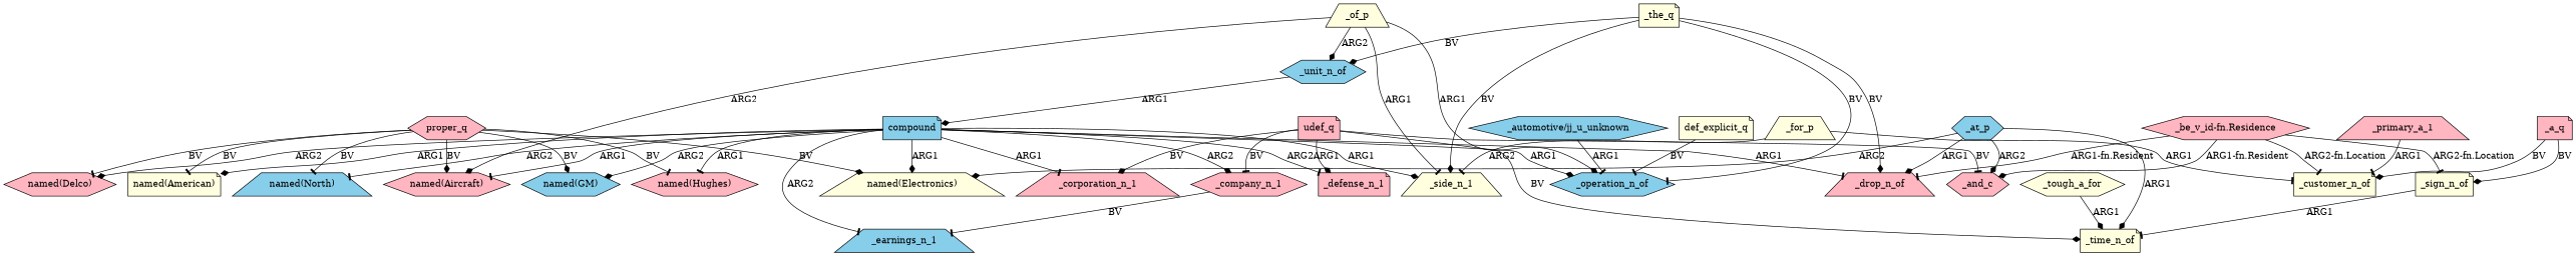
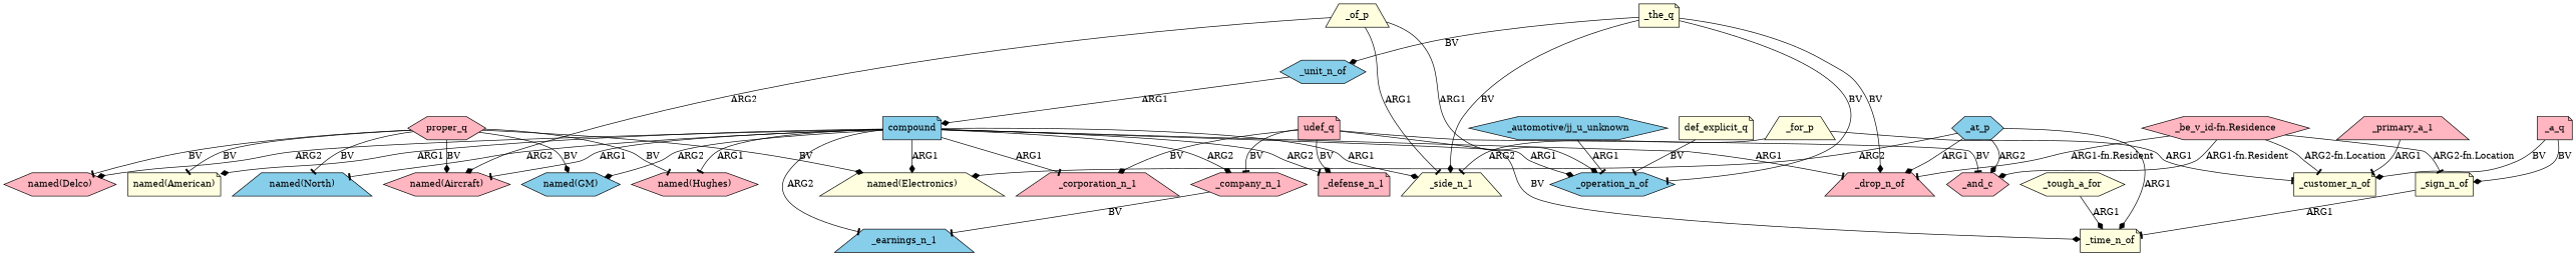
  digraph {
    node [fillcolor=lightpink shape=hexagon style=filled]
    edge [arrowhead=diamond]
    "named(Electronics)" [fillcolor=lightyellow shape=trapezium]
    proper_q
    "named(North)" [fillcolor=skyblue shape=trapezium]
    "named(Aircraft)"
    "named(GM)" [fillcolor=skyblue]
    "named(Hughes)"
    "named(Delco)"
    "named(American)" [fillcolor=lightyellow shape=note]
    "_be_v_id-fn.Residence"
    _and_c
    _sign_n_of [fillcolor=lightyellow shape=note]
    _customer_n_of [fillcolor=lightyellow shape=note]
    _drop_n_of [shape=trapezium]
    _time_n_of [fillcolor=lightyellow shape=note]
    udef_q [shape=note]
    _company_n_1
    _defense_n_1 [shape=note]
    _corporation_n_1 [shape=trapezium]
    _earnings_n_1 [fillcolor=skyblue shape=trapezium]
    compound [fillcolor=skyblue shape=note]
    _operation_n_of [fillcolor=skyblue]
    _side_n_1 [fillcolor=lightyellow shape=trapezium]
    _unit_n_of [fillcolor=skyblue]
    _at_p [fillcolor=skyblue]
    _for_p [fillcolor=lightyellow shape=trapezium]
    _a_q [shape=note]
    _the_q [fillcolor=lightyellow shape=note]
    _of_p [fillcolor=lightyellow shape=trapezium]
    "_automotive/jj_u_unknown" [fillcolor=skyblue]
    _primary_a_1 [shape=trapezium]
    _tough_a_for [fillcolor=lightyellow]
    def_explicit_q [fillcolor=lightyellow shape=note]
    proper_q -> "named(Electronics)" [label=BV]
    proper_q -> "named(North)" [arrowhead=tee label=BV]
    proper_q -> "named(Aircraft)" [label=BV]
    proper_q -> "named(GM)" [label=BV]
    proper_q -> "named(Hughes)" [arrowhead=tee label=BV]
    proper_q -> "named(Delco)" [arrowhead=tee label=BV]
    proper_q -> "named(American)" [arrowhead=tee label=BV]
    "_be_v_id-fn.Residence" -> _and_c [label="ARG1-fn.Resident"]
    "_be_v_id-fn.Residence" -> _sign_n_of [arrowhead=tee label="ARG2-fn.Location"]
    "_be_v_id-fn.Residence" -> _customer_n_of [arrowhead=tee label="ARG2-fn.Location"]
    "_be_v_id-fn.Residence" -> _drop_n_of [arrowhead=tee label="ARG1-fn.Resident"]
    _sign_n_of -> _time_n_of [arrowhead=tee label=ARG1]
    udef_q -> _and_c [arrowhead=tee label=BV]
    udef_q -> _time_n_of [label=BV]
    udef_q -> _company_n_1 [arrowhead=tee label=BV]
-   udef_q -> _defense_n_1 [label=ARG1]
+   udef_q -> _defense_n_1 [label=BV]
    udef_q -> _corporation_n_1 [label=BV]
    _company_n_1 -> _earnings_n_1 [arrowhead=tee label=BV]
    compound -> "named(Electronics)" [label=ARG1]
    compound -> "named(North)" [arrowhead=tee label=ARG2]
    compound -> "named(Aircraft)" [arrowhead=tee label=ARG1]
    compound -> "named(GM)" [label=ARG2]
    compound -> "named(Hughes)" [arrowhead=tee label=ARG1]
    compound -> "named(Delco)" [label=ARG2]
    compound -> "named(American)" [label=ARG1]
    compound -> _drop_n_of [arrowhead=tee label=ARG1]
    compound -> _company_n_1 [label=ARG2]
    compound -> _defense_n_1 [arrowhead=tee label=ARG2]
    compound -> _corporation_n_1 [arrowhead=tee label=ARG1]
    compound -> _earnings_n_1 [arrowhead=tee label=ARG2]
    compound -> _operation_n_of [label=ARG1]
    compound -> _side_n_1 [label=ARG1]
    _unit_n_of -> compound [label=ARG1]
    _at_p -> "named(Electronics)" [label=ARG2]
    _at_p -> _and_c [label=ARG2]
    _at_p -> _drop_n_of [label=ARG1]
    _at_p -> _time_n_of [label=ARG1]
    _for_p -> _customer_n_of [arrowhead=tee label=ARG1]
    _for_p -> _side_n_1 [arrowhead=tee label=ARG2]
    _a_q -> _sign_n_of [label=BV]
    _a_q -> _customer_n_of [label=BV]
    _the_q -> _drop_n_of [label=BV]
    _the_q -> _operation_n_of [arrowhead=tee label=BV]
    _the_q -> _side_n_1 [label=BV]
    _the_q -> _unit_n_of [label=BV]
    _of_p -> "named(Aircraft)" [label=ARG2]
    _of_p -> _operation_n_of [label=ARG1]
    _of_p -> _side_n_1 [arrowhead=tee label=ARG1]
-   _of_p -> _unit_n_of [label=ARG2]
    "_automotive/jj_u_unknown" -> _operation_n_of [arrowhead=tee label=ARG1]
    _primary_a_1 -> _customer_n_of [arrowhead=tee label=ARG1]
    _tough_a_for -> _time_n_of [label=ARG1]
    def_explicit_q -> _operation_n_of [arrowhead=tee label=BV]
  }
